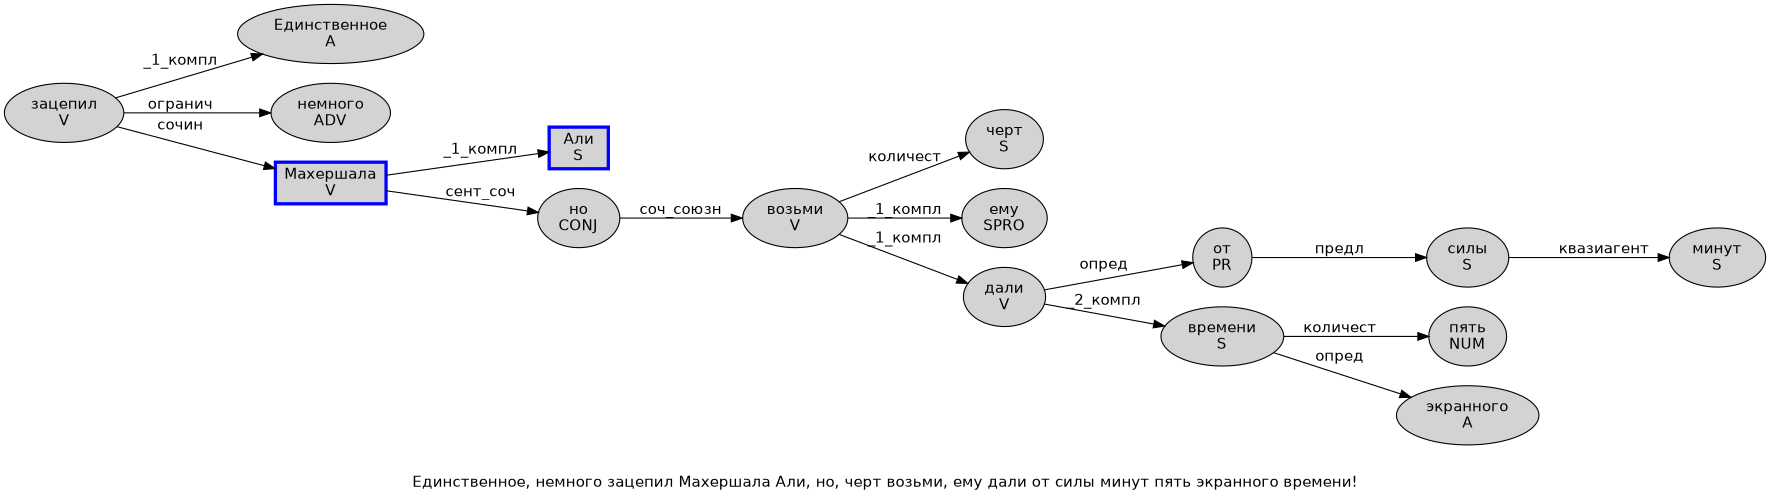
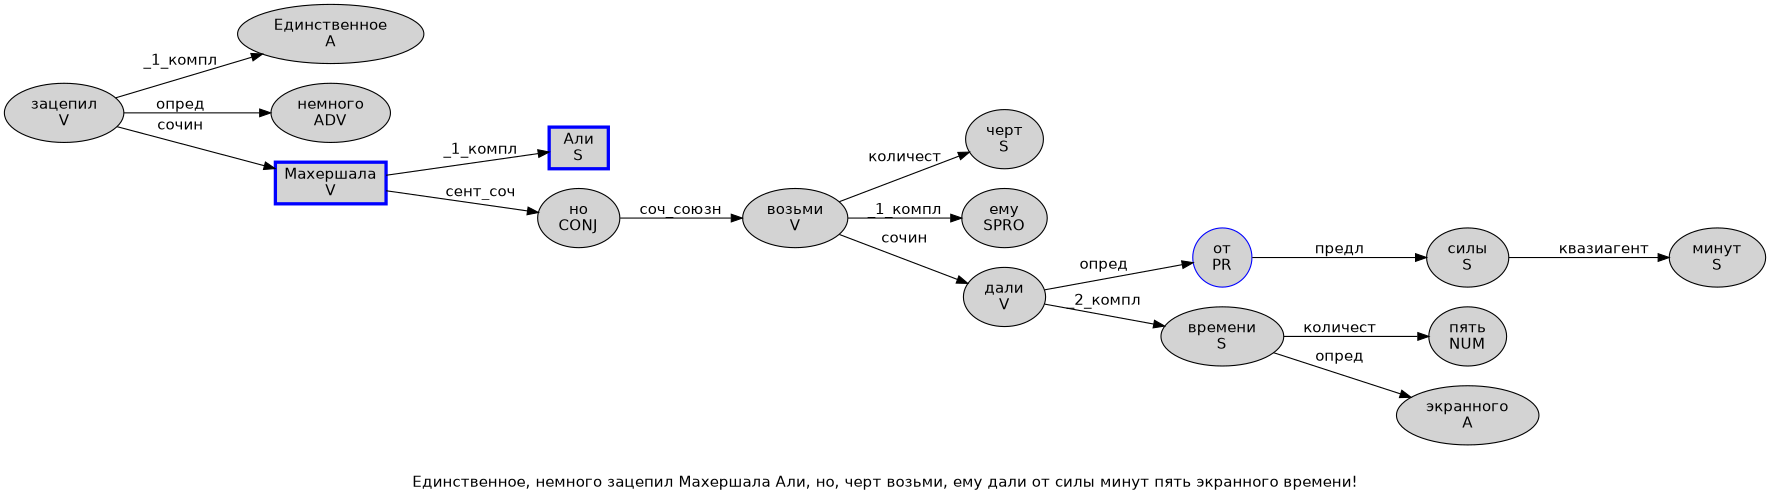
  digraph {
    fontname="DejaVu Sans"
    label="Единственное, немного зацепил Махершала Али, но, черт возьми, ему дали от силы минут пять экранного времени!"
    rankdir=LR
    node [fillcolor=lightgray fontname="DejaVu Sans" penwidth=1 shape=ellipse style=filled]
    edge [fontname="DejaVu Sans"]
    n1 [label="Единственное\nA"]
    n2 [label="немного\nADV"]
    n3 [label="зацепил\nV"]
    n4 [color=blue label="Махершала\nV" penwidth=3 shape=box]
    n5 [color=blue label="Али\nS" penwidth=3 shape=box]
    n6 [label="но\nCONJ"]
    n7 [label="возьми\nV"]
    n8 [label="черт\nS"]
    n9 [label="ему\nSPRO"]
    n10 [label="дали\nV"]
-   n11 [label="от\nPR"]
+   n11 [label="от\nPR" color=blue]
    n12 [label="времени\nS"]
    n13 [label="силы\nS"]
    n14 [label="пять\nNUM"]
    n15 [label="экранного\nA"]
    n16 [label="минут\nS"]
    n3 -> n1 [label="_1_компл"]
-   n3 -> n2 [label="огранич"]
+   n3 -> n2 [label="опред"]
    n3 -> n4 [label="сочин"]
    n4 -> n5 [label="_1_компл"]
    n4 -> n6 [label="сент_соч"]
    n6 -> n7 [label="соч_союзн"]
    n7 -> n8 [label="количест"]
    n7 -> n9 [label="_1_компл"]
-   n7 -> n10 [label="_1_компл"]
+   n7 -> n10 [label="сочин"]
    n10 -> n11 [label="опред"]
    n10 -> n12 [label="_2_компл"]
    n11 -> n13 [label="предл"]
    n12 -> n14 [label="количест"]
    n12 -> n15 [label="опред"]
    n13 -> n16 [label="квазиагент"]
  }
